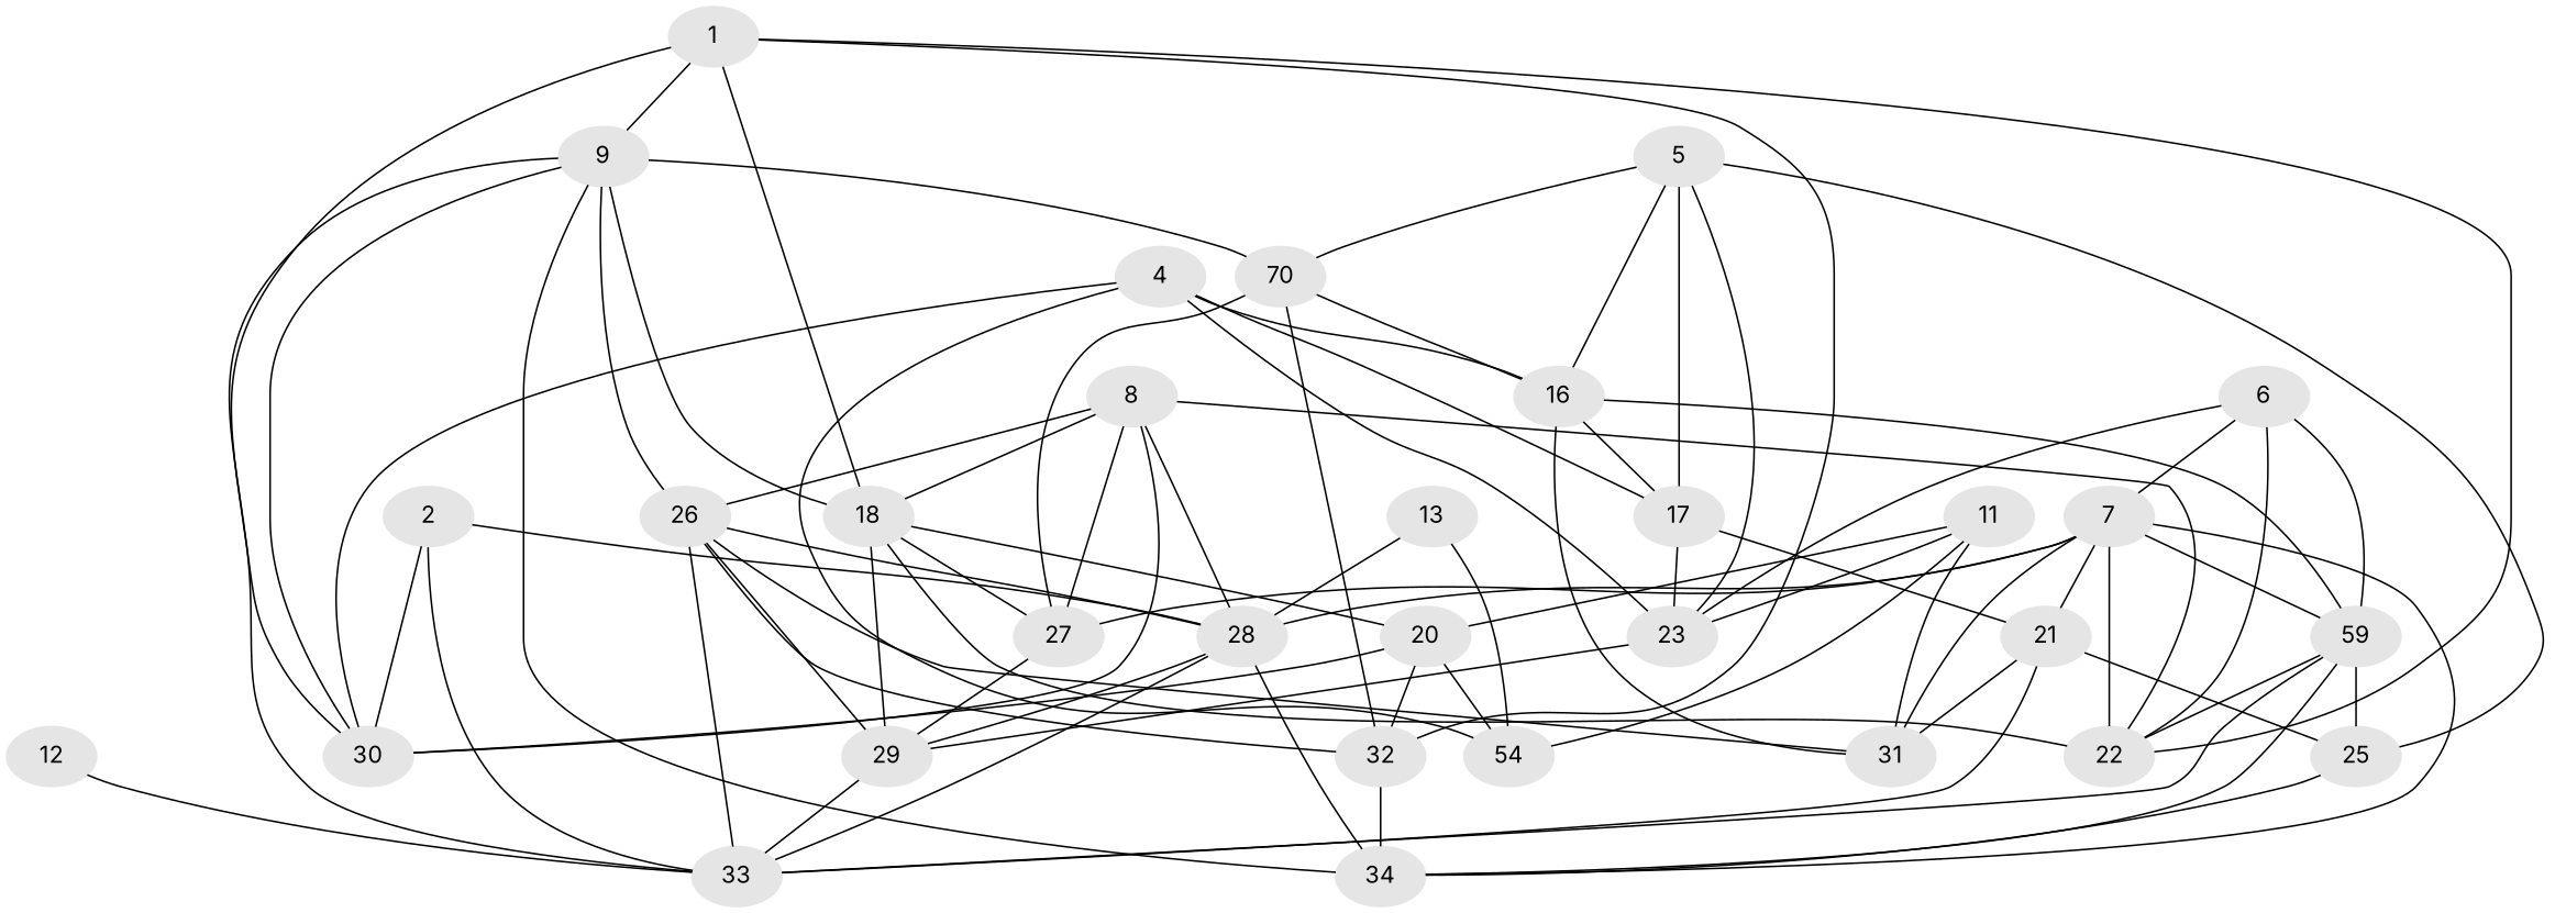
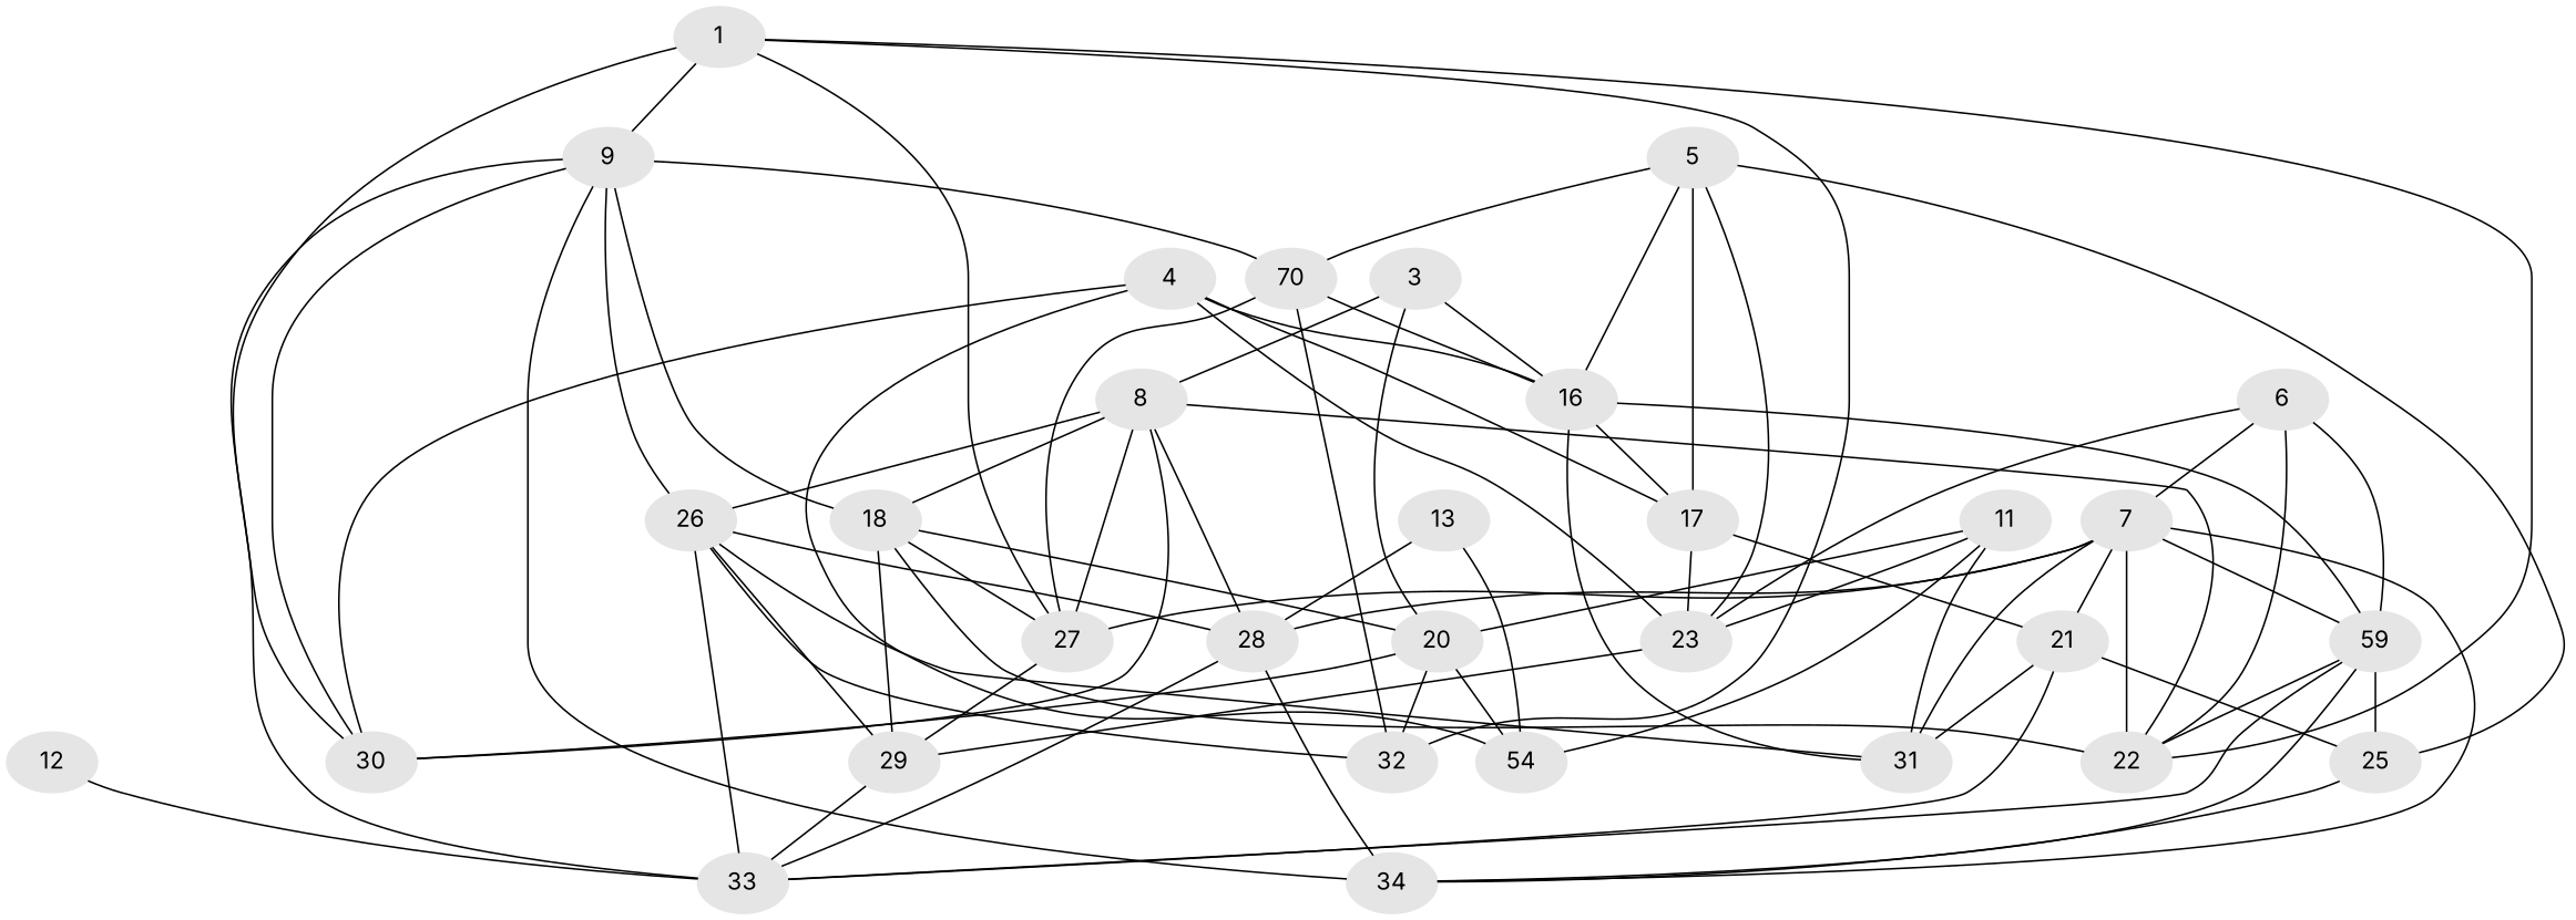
  graph {
    fontname=Inter
    node [color=gray90 fontname=Inter style=filled]
    edge [fontname=Inter weight=1.0]
    1
    9
    22
    27
    30
    32
    33
    n8 [label=70]
    34
    18
    26
    29
-   2
    28
+   3
    8
    16
    20
    17
    n20 [label=59]
    31
    n22 [label=54]
    4
    23
    21
    5
    25
    6
    7
    11
    12
    13
    1 -- 9 [weight=2.0]
    1 -- 22
-   1 -- 18
+   1 -- 27
    1 -- 30
    1 -- 32
    9 -- 30
    9 -- 33
    9 -- n8
    9 -- 34
    9 -- 18
    9 -- 26
    27 -- 29
-   32 -- 34
    n8 -- 27
    n8 -- 32
    n8 -- 16
    18 -- 22
    18 -- 27
    18 -- 29
    18 -- 20
    26 -- 32
    26 -- 33
    26 -- 29
    26 -- 28
    26 -- 31
    29 -- 33
-   2 -- 30 [weight=2.0]
-   2 -- 33
-   2 -- 28
    28 -- 33
    28 -- 34 [weight=2.0]
-   28 -- 29
+   3 -- 8
+   3 -- 16
+   3 -- 20
    8 -- 22
    8 -- 27
    8 -- 30
    8 -- 18
    8 -- 26 [weight=2.0]
    8 -- 28
    16 -- 17
    16 -- n20
    16 -- 31
    20 -- 30
    20 -- 32
    20 -- n22
    17 -- 23
    17 -- 21
    n20 -- 22
    n20 -- 33
    n20 -- 34
    n20 -- 25
    4 -- 30
    4 -- 16
    4 -- 17
    4 -- n22
    4 -- 23
    23 -- 29
    21 -- 33
    21 -- 31
    21 -- 25
    5 -- n8
    5 -- 16
    5 -- 17
    5 -- 23
    5 -- 25
    25 -- 34
    6 -- 22 [weight=2.0]
    6 -- n20
    6 -- 23
    6 -- 7
    7 -- 22
    7 -- 27
    7 -- 34
    7 -- 28
    7 -- n20
    7 -- 31
    7 -- 21
    11 -- 20
    11 -- 31
    11 -- n22
    11 -- 23
    12 -- 33
    13 -- 28
    13 -- n22
  }
